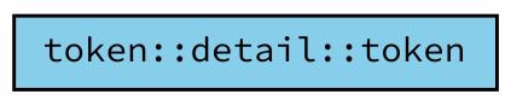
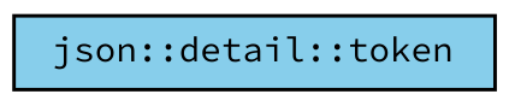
  digraph {
    rankdir=LR
    fontname="Source Code Pro"
-   n1 [color=black fillcolor=skyblue fontname="Source Code Pro" fontsize=10 height=0.2 label="token::detail::token" shape=record style=filled width=0.4]
+   n1 [color=black fillcolor=skyblue fontname="Source Code Pro" fontsize=10 height=0.2 label="json::detail::token" shape=record style=filled width=0.4]
  }
